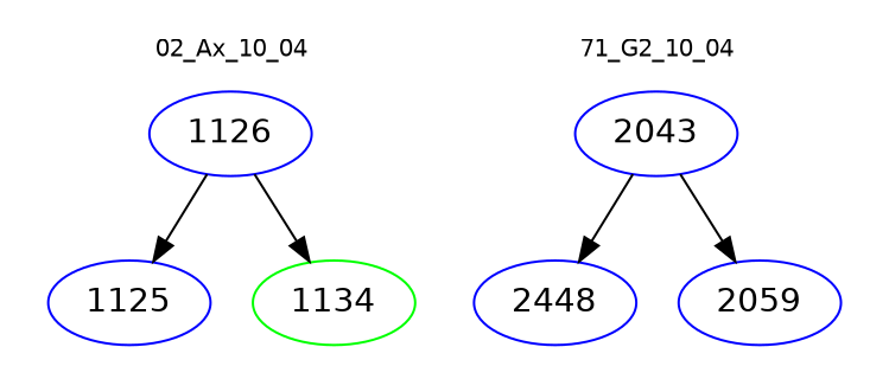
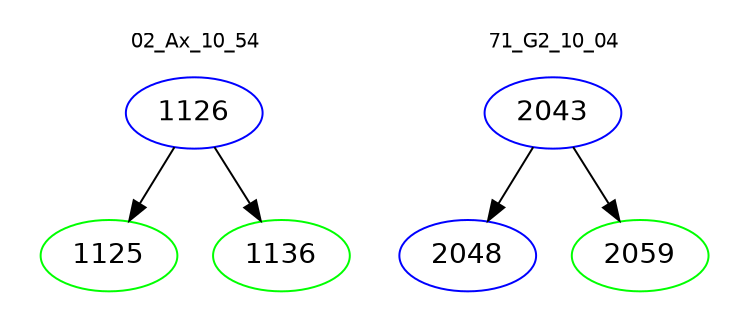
  digraph {
    fontname="DejaVu Sans"
    node [color=blue fontname="DejaVu Sans"]
    edge [color=black fontname="DejaVu Sans"]
    n1 [label=1126]
-   n2 [label=1125]
-   n3 [color=green label=1134]
+   n2 [color=green label=1125]
+   n3 [color=green label=1136]
    n4 [label=2043]
-   n5 [label=2448]
-   n6 [label=2059]
+   n5 [label=2048]
+   n6 [color=green label=2059]
    subgraph cluster_1 {
      color=white
      fontsize=10
-     label="02_Ax_10_04"
+     label="02_Ax_10_54"
      n1
      n2
      n3
    }
    subgraph cluster_2 {
      color=white
      fontsize=10
      label="71_G2_10_04"
      n4
      n5
      n6
    }
    n1 -> n2
    n1 -> n3
    n4 -> n5
    n4 -> n6
  }
